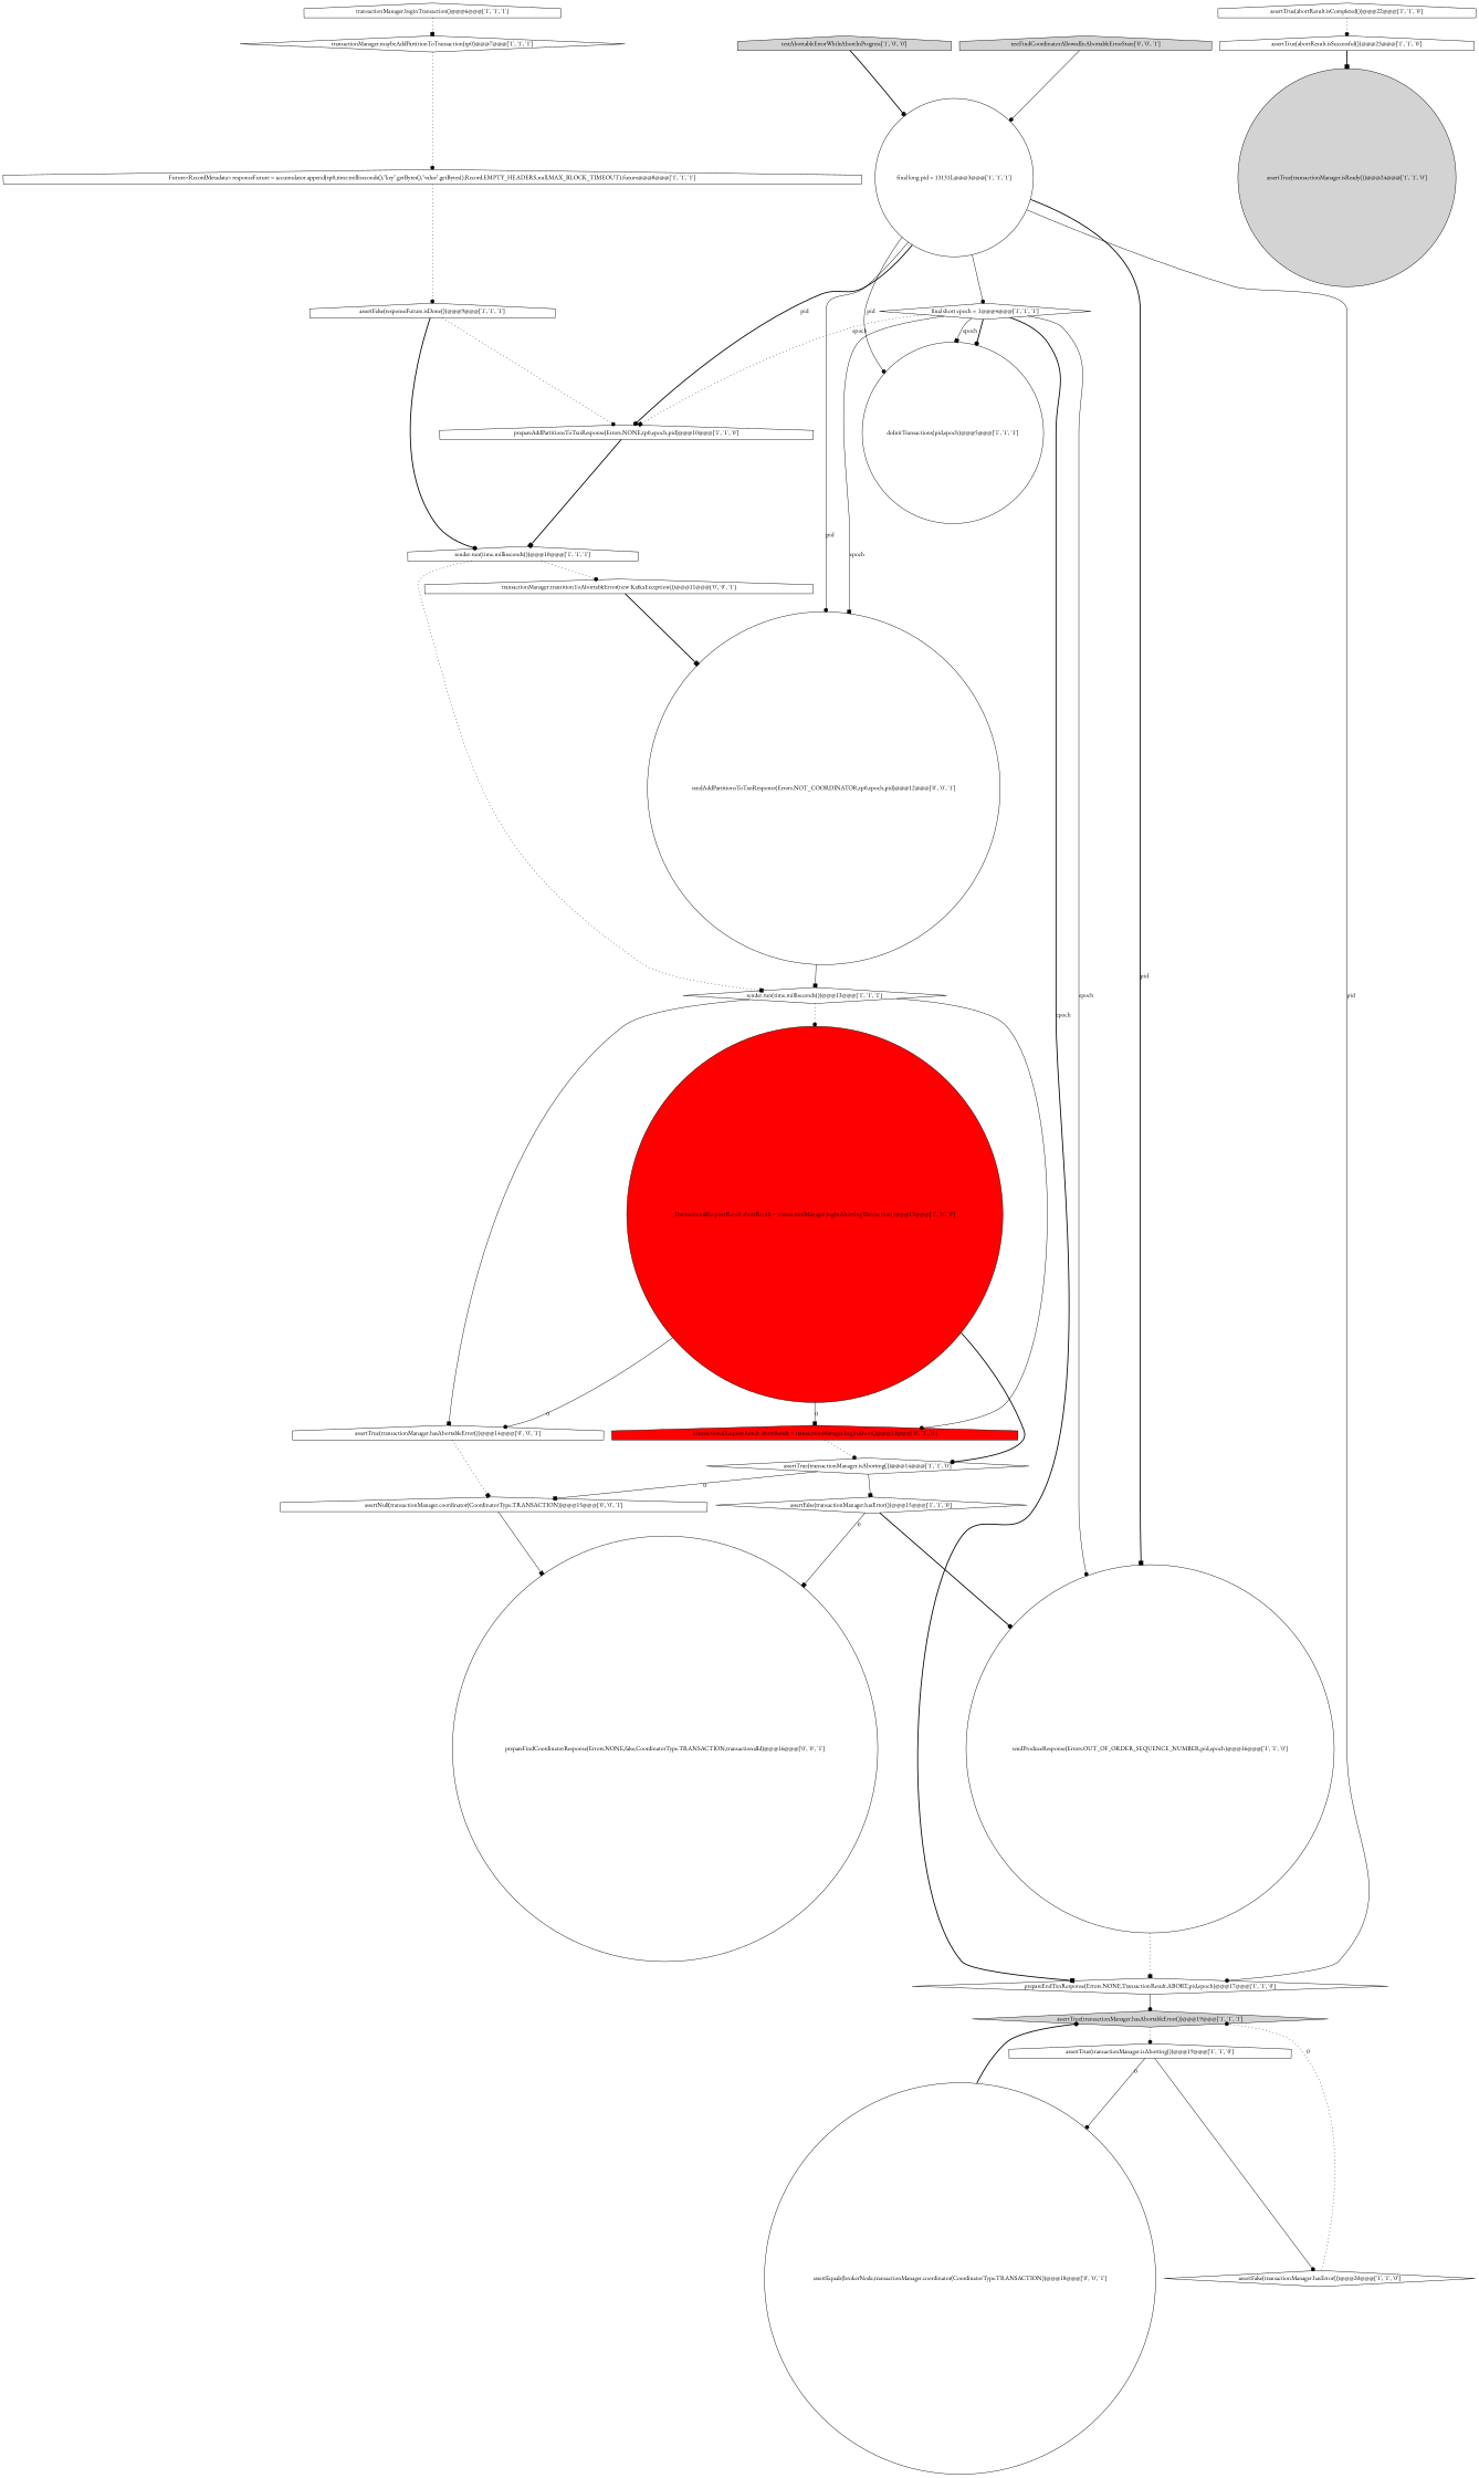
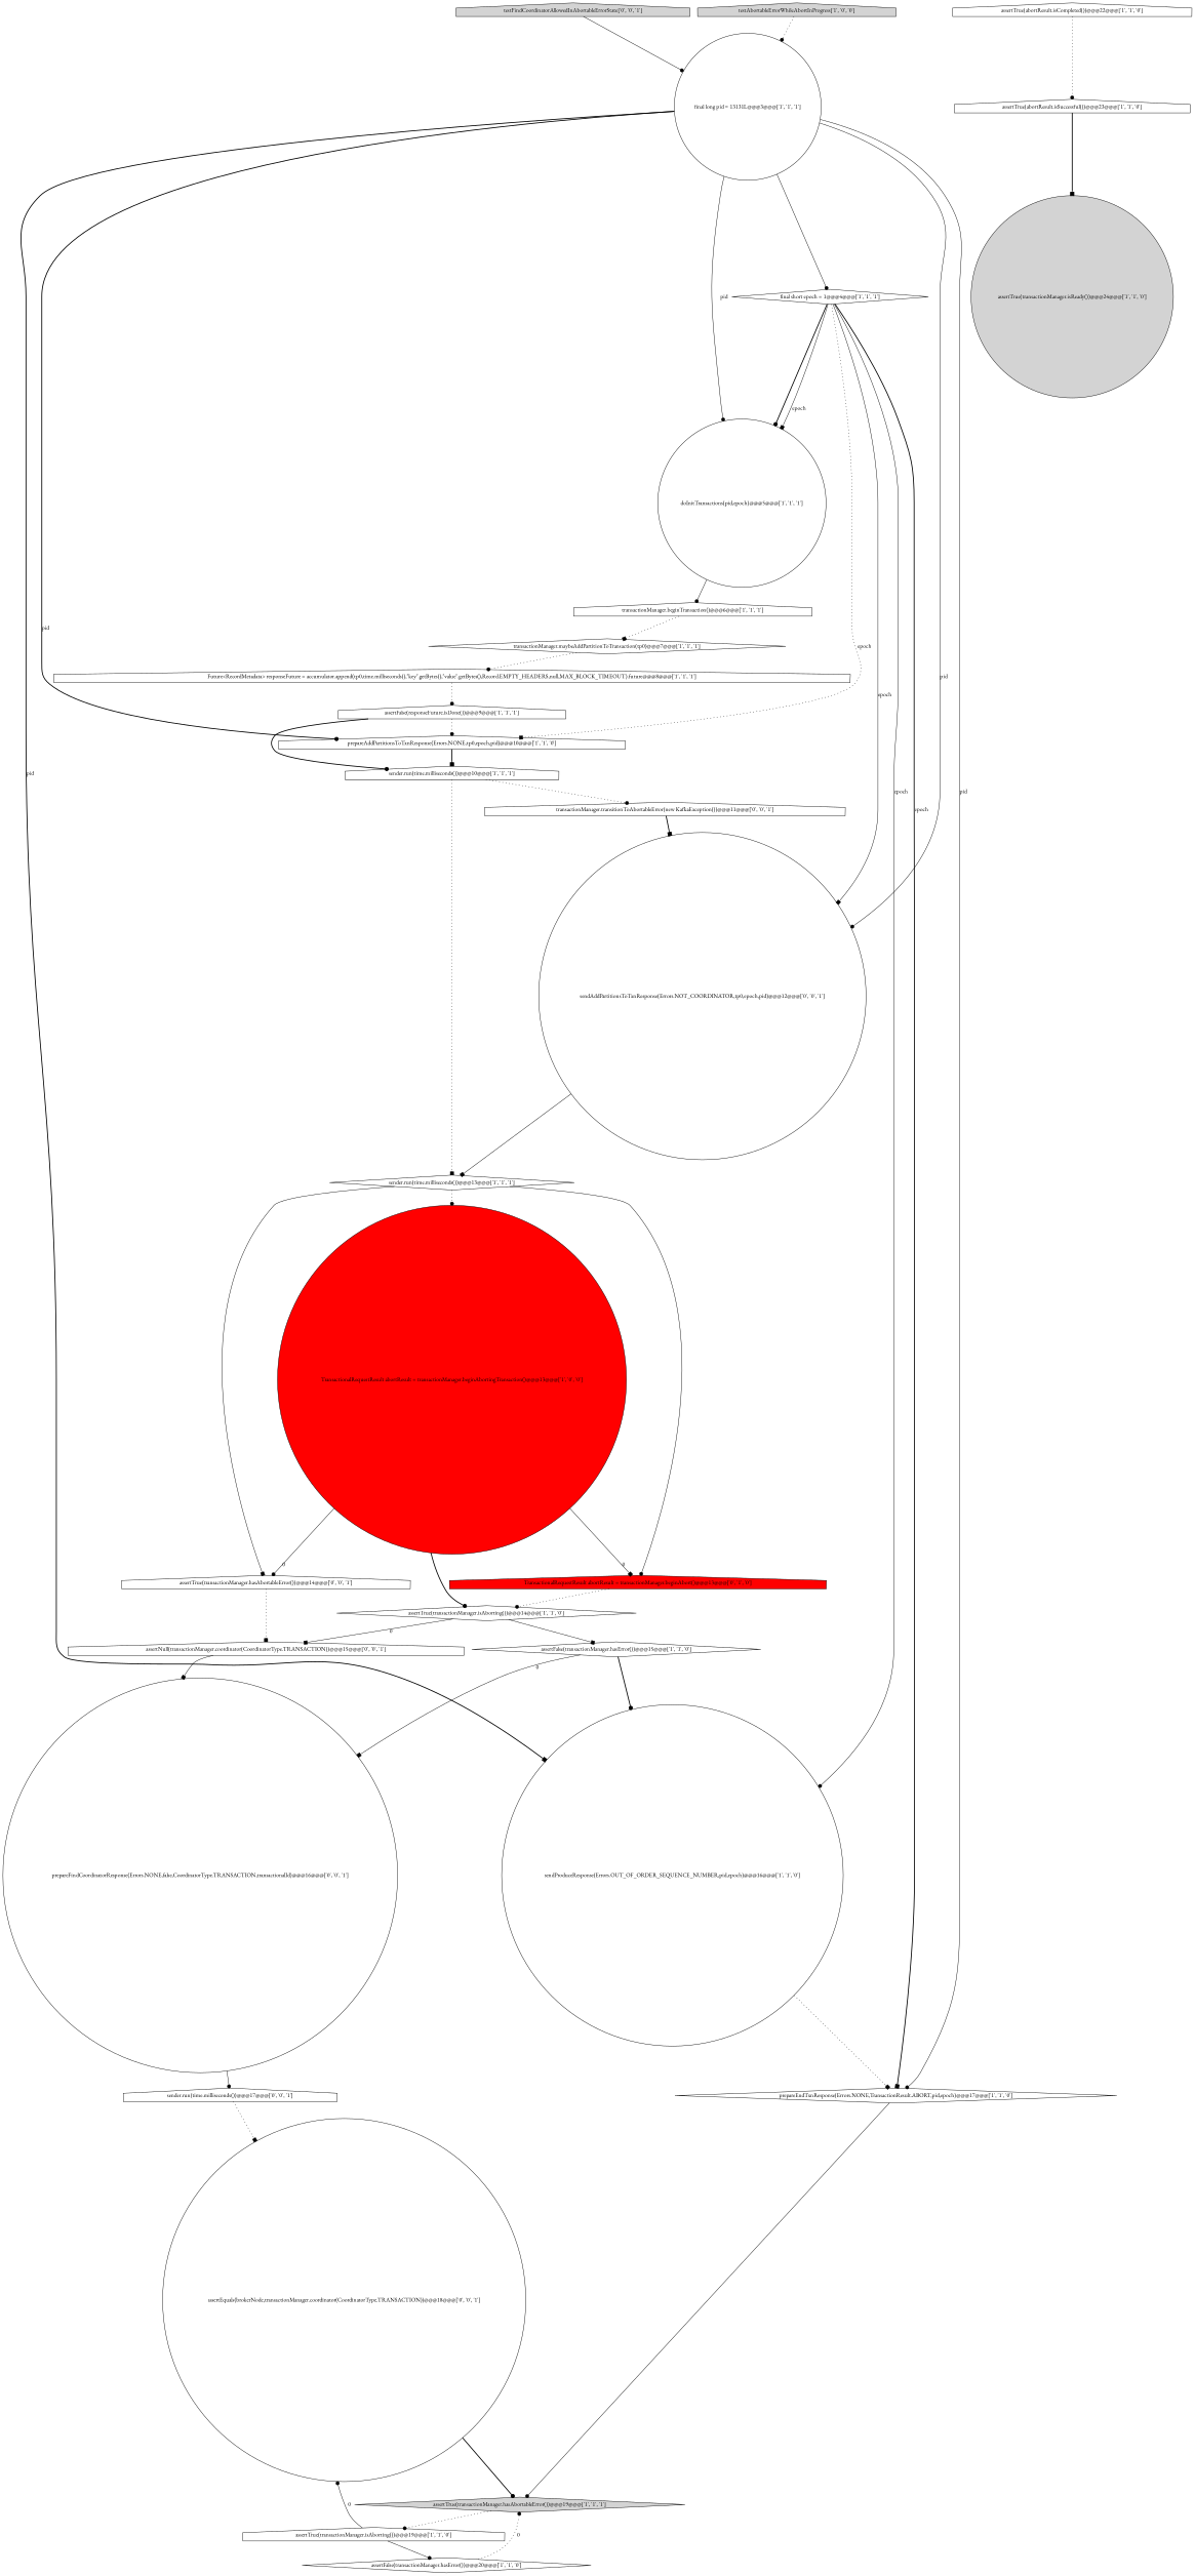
  digraph {
    fontname="EB Garamond"
    node [fillcolor=white fontname="EB Garamond" shape=house style=filled]
    edge [arrowhead=dot fontname="EB Garamond" style=solid]
    n1 [label="sendAddPartitionsToTxnResponse(Errors.NOT_COORDINATOR,tp0,epoch,pid)@@@12@@@['0', '0', '1']" shape=circle]
    n2 [label="sender.run(time.milliseconds())@@@13@@@['1', '1', '1']" shape=diamond]
    n3 [label="assertTrue(transactionManager.hasAbortableError())@@@14@@@['0', '0', '1']"]
    n4 [fillcolor=red label="TransactionalRequestResult abortResult = transactionManager.beginAbort()@@@13@@@['0', '1', '0']"]
    n5 [fillcolor=red label="TransactionalRequestResult abortResult = transactionManager.beginAbortingTransaction()@@@13@@@['1', '0', '0']" shape=circle]
    n6 [label="final short epoch = 1@@@4@@@['1', '1', '1']" shape=diamond]
    n7 [label="prepareEndTxnResponse(Errors.NONE,TransactionResult.ABORT,pid,epoch)@@@17@@@['1', '1', '0']" shape=diamond]
    n8 [label="doInitTransactions(pid,epoch)@@@5@@@['1', '1', '1']" shape=circle]
    n9 [label="sendProduceResponse(Errors.OUT_OF_ORDER_SEQUENCE_NUMBER,pid,epoch)@@@16@@@['1', '1', '0']" shape=circle]
    n10 [label="prepareAddPartitionsToTxnResponse(Errors.NONE,tp0,epoch,pid)@@@10@@@['1', '1', '0']"]
    n11 [fillcolor=lightgray label="assertTrue(transactionManager.hasAbortableError())@@@19@@@['1', '1', '1']" shape=diamond]
    n12 [label="transactionManager.beginTransaction()@@@6@@@['1', '1', '1']"]
    n13 [label="sender.run(time.milliseconds())@@@10@@@['1', '1', '1']"]
    n14 [label="assertNull(transactionManager.coordinator(CoordinatorType.TRANSACTION))@@@15@@@['0', '0', '1']"]
    n15 [label="prepareFindCoordinatorResponse(Errors.NONE,false,CoordinatorType.TRANSACTION,transactionalId)@@@16@@@['0', '0', '1']" shape=circle]
    n16 [label="assertTrue(abortResult.isSuccessful())@@@23@@@['1', '1', '0']"]
    n17 [fillcolor=lightgray label="assertTrue(transactionManager.isReady())@@@24@@@['1', '1', '0']" shape=circle]
    n18 [label="final long pid = 13131L@@@3@@@['1', '1', '1']" shape=circle]
    n19 [label="assertTrue(abortResult.isCompleted())@@@22@@@['1', '1', '0']"]
    n20 [label="assertFalse(responseFuture.isDone())@@@9@@@['1', '1', '1']"]
    n21 [label="transactionManager.transitionToAbortableError(new KafkaException())@@@11@@@['0', '0', '1']"]
    n22 [label="assertTrue(transactionManager.isAborting())@@@19@@@['1', '1', '0']"]
    n23 [fillcolor=lightgray label="testFindCoordinatorAllowedInAbortableErrorState['0', '0', '1']"]
    n24 [label="transactionManager.maybeAddPartitionToTransaction(tp0)@@@7@@@['1', '1', '1']" shape=diamond]
    n25 [label="Future<RecordMetadata> responseFuture = accumulator.append(tp0,time.milliseconds(),\"key\".getBytes(),\"value\".getBytes(),Record.EMPTY_HEADERS,null,MAX_BLOCK_TIMEOUT).future@@@8@@@['1', '1', '1']"]
    n26 [label="assertEquals(brokerNode,transactionManager.coordinator(CoordinatorType.TRANSACTION))@@@18@@@['0', '0', '1']" shape=circle]
    n27 [label="assertFalse(transactionManager.hasError())@@@20@@@['1', '1', '0']" shape=diamond]
    n28 [label="assertTrue(transactionManager.isAborting())@@@14@@@['1', '1', '0']" shape=diamond]
    n29 [label="assertFalse(transactionManager.hasError())@@@15@@@['1', '1', '0']" shape=diamond]
+   n30 [label="sender.run(time.milliseconds())@@@17@@@['0', '0', '1']"]
    n31 [fillcolor=lightgray label="testAbortableErrorWhileAbortInProgress['1', '0', '0']"]
    n1 -> n2 [arrowhead=box]
    n2 -> n3 [arrowhead=box]
    n2 -> n4
    n2 -> n5 [style=dotted]
    n3 -> n14 [arrowhead=box style=dotted]
    n4 -> n28 [style=dotted]
    n5 -> n3 [label=0]
    n5 -> n4 [arrowhead=box label=0]
    n5 -> n28 [style=bold]
    n6 -> n1 [arrowhead=box label=epoch]
    n6 -> n7 [arrowhead=box label=epoch style=bold]
    n6 -> n8 [style=bold]
    n6 -> n8 [arrowhead=box label=epoch]
    n6 -> n9 [label=epoch]
    n6 -> n10 [arrowhead=box label=epoch style=dotted]
    n7 -> n11
+   n8 -> n12
    n9 -> n7 [arrowhead=box style=dotted]
    n10 -> n13 [arrowhead=box style=bold]
    n11 -> n22 [style=dotted]
    n12 -> n24 [arrowhead=box style=dotted]
    n13 -> n2 [arrowhead=box style=dotted]
    n13 -> n21 [style=dotted]
    n14 -> n15 [arrowhead=box]
+   n15 -> n30
    n16 -> n17 [arrowhead=box style=bold]
    n18 -> n1 [label=pid]
    n18 -> n6
    n18 -> n7 [label=pid]
    n18 -> n8 [label=pid]
    n18 -> n9 [arrowhead=box label=pid style=bold]
    n18 -> n10 [label=pid style=bold]
    n19 -> n16 [style=dotted]
    n20 -> n10 [style=dotted]
    n20 -> n13 [style=bold]
    n21 -> n1 [arrowhead=box style=bold]
    n22 -> n26 [label=0]
    n22 -> n27
    n23 -> n18
    n24 -> n25 [style=dotted]
    n25 -> n20 [style=dotted]
    n26 -> n11 [style=bold]
    n27 -> n11 [label=0 style=dotted]
    n28 -> n14 [arrowhead=box label=0]
    n28 -> n29 [arrowhead=box]
    n29 -> n9 [style=bold]
    n29 -> n15 [arrowhead=box label=0]
-   n31 -> n18 [style=bold]
+   n30 -> n26 [arrowhead=box style=dotted]
+   n31 -> n18 [style=dotted]
  }
